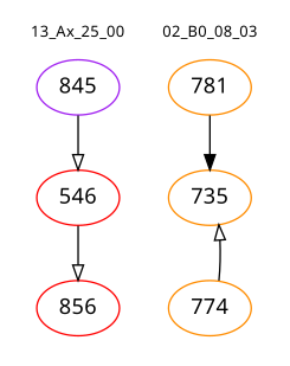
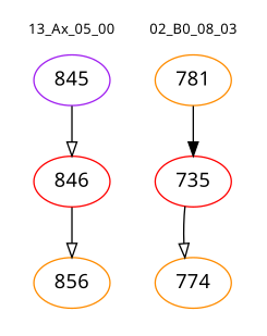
  digraph {
    fontname="Noto Sans"
    node [color=red fontname="Noto Sans"]
    edge [arrowhead=onormal color=black fontname="Noto Sans"]
    n1 [color=purple label=845]
-   n2 [label=546]
-   n3 [label=856]
+   n2 [label=846]
+   n3 [color=darkorange label=856]
    n4 [color=darkorange label=781]
    n5 [color=darkorange label=774]
-   n6 [color=darkorange label=735]
+   n6 [label=735]
    subgraph cluster_1 {
      color=white
      fontsize=10
-     label="13_Ax_25_00"
+     label="13_Ax_05_00"
      n1
      n2
      n3
    }
    subgraph cluster_2 {
      color=white
      fontsize=10
      label="02_B0_08_03"
      n4
      n5
      n6
    }
    n1 -> n2
    n2 -> n3
    n4 -> n6 [arrowhead=normal]
-   n5 -> n6
+   n6 -> n5
  }
